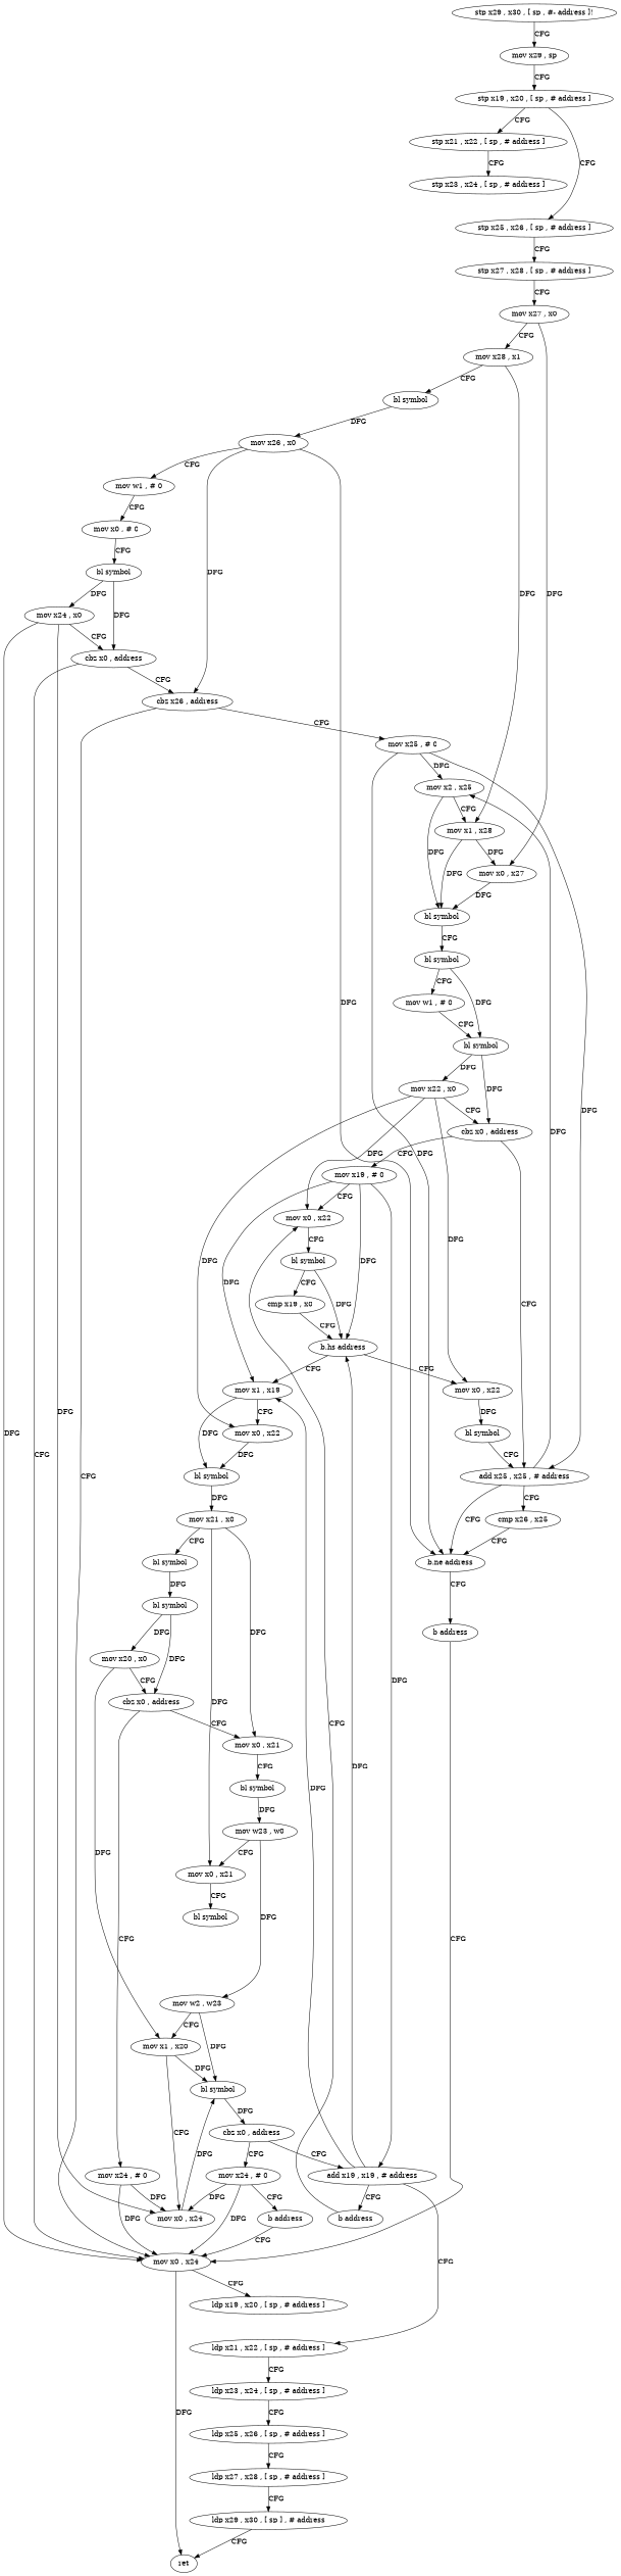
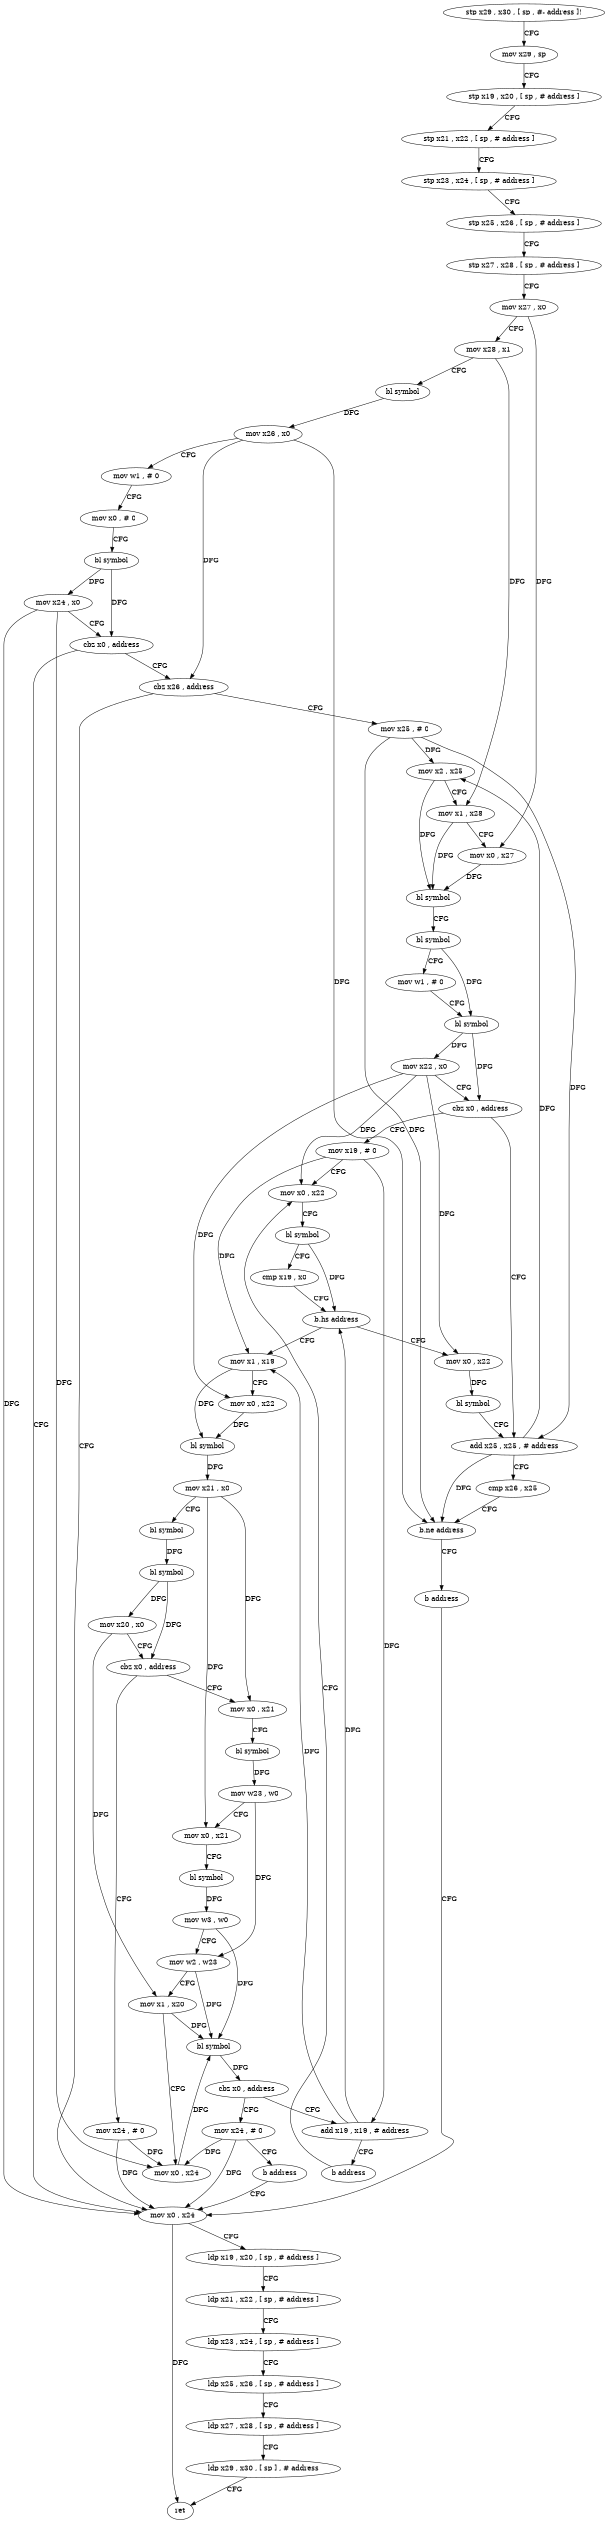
  digraph {
    n1 [label="stp x29 , x30 , [ sp , #- address ]!"]
    n2 [label="mov x29 , sp"]
    n3 [label="stp x19 , x20 , [ sp , # address ]"]
    n4 [label="stp x21 , x22 , [ sp , # address ]"]
    n5 [label="stp x23 , x24 , [ sp , # address ]"]
    n6 [label="stp x25 , x26 , [ sp , # address ]"]
    n7 [label="stp x27 , x28 , [ sp , # address ]"]
    n8 [label="mov x27 , x0"]
    n9 [label="mov x28 , x1"]
    n10 [label="mov x0 , x27"]
    n11 [label="bl symbol"]
    n12 [label="mov x1 , x28"]
    n13 [label="bl symbol"]
    n14 [label="mov x26 , x0"]
    n15 [label="mov w1 , # 0"]
    n16 [label="cbz x26 , address"]
    n17 [label="b.ne address"]
    n18 [label="mov x0 , # 0"]
    n19 [label="mov x0 , x24"]
    n20 [label="mov x25 , # 0"]
    n21 [label="b address"]
    n22 [label="bl symbol"]
    n23 [label="mov x24 , x0"]
    n24 [label="cbz x0 , address"]
    n25 [label="mov x0 , x24"]
    n26 [label="ldp x19 , x20 , [ sp , # address ]"]
    n27 [label=ret]
    n28 [label="bl symbol"]
    n29 [label="ldp x21 , x22 , [ sp , # address ]"]
    n30 [label="mov x2 , x25"]
    n31 [label="add x25 , x25 , # address"]
    n32 [label="ldp x23 , x24 , [ sp , # address ]"]
    n33 [label="ldp x25 , x26 , [ sp , # address ]"]
    n34 [label="ldp x27 , x28 , [ sp , # address ]"]
    n35 [label="ldp x29 , x30 , [ sp ] , # address"]
    n36 [label="cmp x26 , x25"]
    n37 [label="bl symbol"]
    n38 [label="mov x19 , # 0"]
    n39 [label="mov x0 , x22"]
    n40 [label="mov x1 , x19"]
    n41 [label="add x19 , x19 , # address"]
    n42 [label="b.hs address"]
    n43 [label="bl symbol"]
    n44 [label="mov x0 , x22"]
    n45 [label="bl symbol"]
    n46 [label="b address"]
    n47 [label="mov x0 , x22"]
    n48 [label="cmp x19 , x0"]
    n49 [label="mov w1 , # 0"]
    n50 [label="bl symbol"]
    n51 [label="mov x22 , x0"]
    n52 [label="cbz x0 , address"]
    n53 [label="bl symbol"]
    n54 [label="mov x21 , x0"]
    n55 [label="bl symbol"]
    n56 [label="mov x0 , x21"]
    n57 [label="mov x0 , x21"]
    n58 [label="bl symbol"]
    n59 [label="bl symbol"]
    n60 [label="bl symbol"]
    n61 [label="mov x20 , x0"]
    n62 [label="cbz x0 , address"]
    n63 [label="mov x1 , x20"]
    n64 [label="mov x24 , # 0"]
    n65 [label="mov w23 , w0"]
    n66 [label="mov w2 , w23"]
+   n67 [label="mov w3 , w0"]
    n68 [label="cbz x0 , address"]
    n69 [label="mov x24 , # 0"]
    n70 [label="b address"]
    n1 -> n2 [label=CFG]
    n2 -> n3 [label=CFG]
    n3 -> n4 [label=CFG]
    n4 -> n5 [label=CFG]
-   n3 -> n6 [label=CFG]
+   n5 -> n6 [label=CFG]
    n6 -> n7 [label=CFG]
    n7 -> n8 [label=CFG]
    n8 -> n9 [label=CFG]
    n8 -> n10 [label=DFG]
    n9 -> n11 [label=CFG]
    n9 -> n12 [label=DFG]
    n10 -> n13 [label=DFG]
    n11 -> n14 [label=DFG]
-   n12 -> n10 [label=DFG]
+   n12 -> n10 [label=CFG]
    n12 -> n13 [label=DFG]
    n13 -> n37 [label=CFG]
    n14 -> n15 [label=CFG]
    n14 -> n16 [label=DFG]
    n14 -> n17 [label=DFG]
    n15 -> n18 [label=CFG]
    n16 -> n19 [label=CFG]
    n16 -> n20 [label=CFG]
    n17 -> n21 [label=CFG]
    n18 -> n22 [label=CFG]
    n19 -> n26 [label=CFG]
    n19 -> n27 [label=DFG]
    n20 -> n17 [label=DFG]
    n20 -> n30 [label=DFG]
    n20 -> n31 [label=DFG]
    n21 -> n19 [label=CFG]
    n22 -> n23 [label=DFG]
    n22 -> n24 [label=DFG]
    n23 -> n19 [label=DFG]
    n23 -> n24 [label=CFG]
    n23 -> n25 [label=DFG]
    n24 -> n16 [label=CFG]
    n24 -> n19 [label=CFG]
    n25 -> n28 [label=DFG]
-   n41 -> n29 [label=CFG]
+   n26 -> n29 [label=CFG]
    n28 -> n68 [label=DFG]
    n29 -> n32 [label=CFG]
    n30 -> n12 [label=CFG]
    n30 -> n13 [label=DFG]
-   n31 -> n17 [label=CFG]
+   n31 -> n17 [label=DFG]
    n31 -> n30 [label=DFG]
    n31 -> n36 [label=CFG]
    n32 -> n33 [label=CFG]
    n33 -> n34 [label=CFG]
    n34 -> n35 [label=CFG]
    n35 -> n27 [label=CFG]
    n36 -> n17 [label=CFG]
    n37 -> n49 [label=CFG]
    n37 -> n50 [label=DFG]
    n38 -> n39 [label=CFG]
    n38 -> n40 [label=DFG]
    n38 -> n41 [label=DFG]
-   n38 -> n42 [label=DFG]
    n39 -> n43 [label=CFG]
    n40 -> n44 [label=CFG]
    n40 -> n45 [label=DFG]
    n41 -> n40 [label=DFG]
    n41 -> n42 [label=DFG]
    n41 -> n46 [label=CFG]
    n42 -> n40 [label=CFG]
    n42 -> n47 [label=CFG]
    n43 -> n42 [label=DFG]
    n43 -> n48 [label=CFG]
    n44 -> n45 [label=DFG]
    n45 -> n54 [label=DFG]
    n46 -> n39 [label=CFG]
    n47 -> n53 [label=DFG]
    n48 -> n42 [label=CFG]
    n49 -> n50 [label=CFG]
    n50 -> n51 [label=DFG]
    n50 -> n52 [label=DFG]
    n51 -> n39 [label=DFG]
    n51 -> n44 [label=DFG]
    n51 -> n47 [label=DFG]
    n51 -> n52 [label=CFG]
    n52 -> n31 [label=CFG]
    n52 -> n38 [label=CFG]
    n53 -> n31 [label=CFG]
    n54 -> n55 [label=CFG]
    n54 -> n56 [label=DFG]
    n54 -> n57 [label=DFG]
    n55 -> n58 [label=DFG]
    n56 -> n59 [label=CFG]
    n57 -> n60 [label=CFG]
    n58 -> n61 [label=DFG]
    n58 -> n62 [label=DFG]
    n59 -> n65 [label=DFG]
+   n60 -> n67 [label=DFG]
    n61 -> n62 [label=CFG]
    n61 -> n63 [label=DFG]
    n62 -> n56 [label=CFG]
    n62 -> n64 [label=CFG]
    n63 -> n25 [label=CFG]
    n63 -> n28 [label=DFG]
    n64 -> n19 [label=DFG]
    n64 -> n25 [label=DFG]
    n65 -> n57 [label=CFG]
    n65 -> n66 [label=DFG]
    n66 -> n28 [label=DFG]
    n66 -> n63 [label=CFG]
+   n67 -> n28 [label=DFG]
+   n67 -> n66 [label=CFG]
    n68 -> n41 [label=CFG]
    n68 -> n69 [label=CFG]
    n69 -> n19 [label=DFG]
    n69 -> n25 [label=DFG]
    n69 -> n70 [label=CFG]
    n70 -> n19 [label=CFG]
  }
